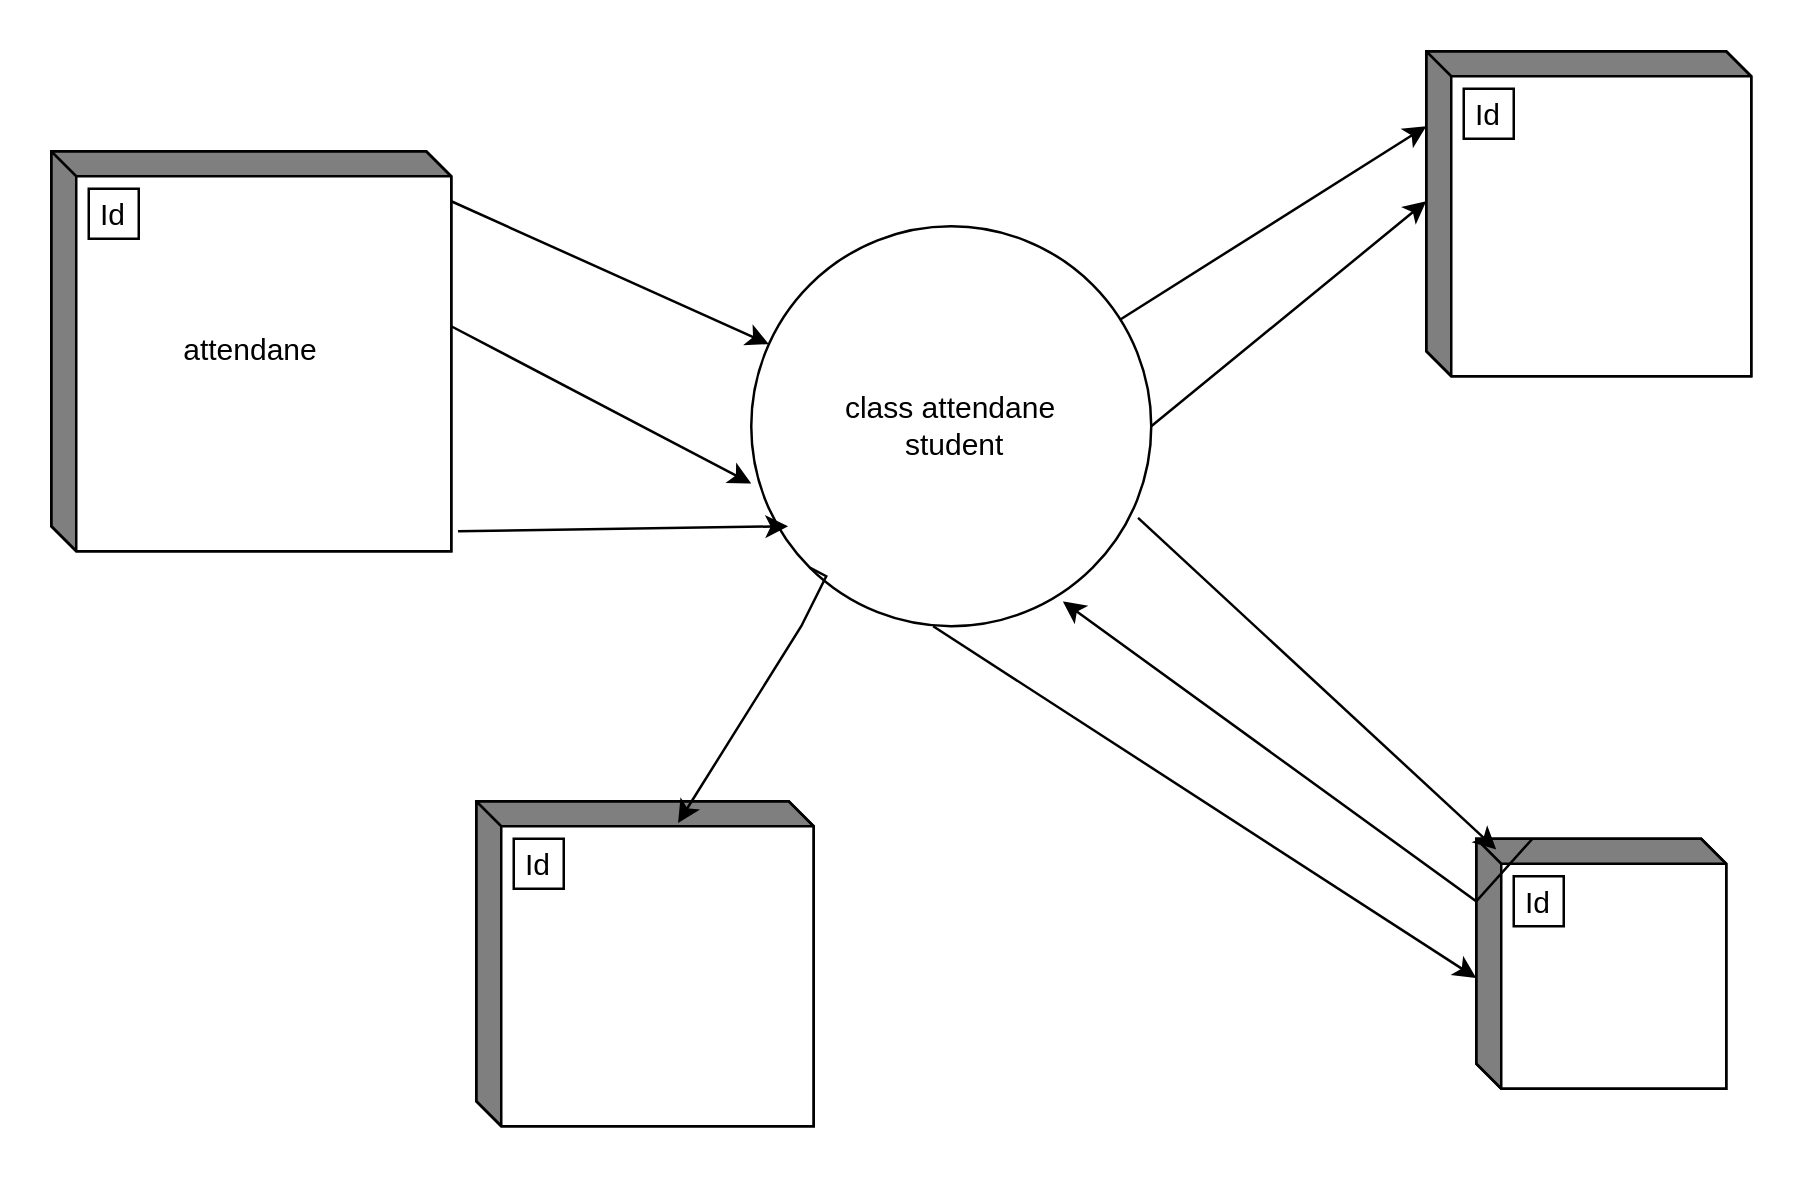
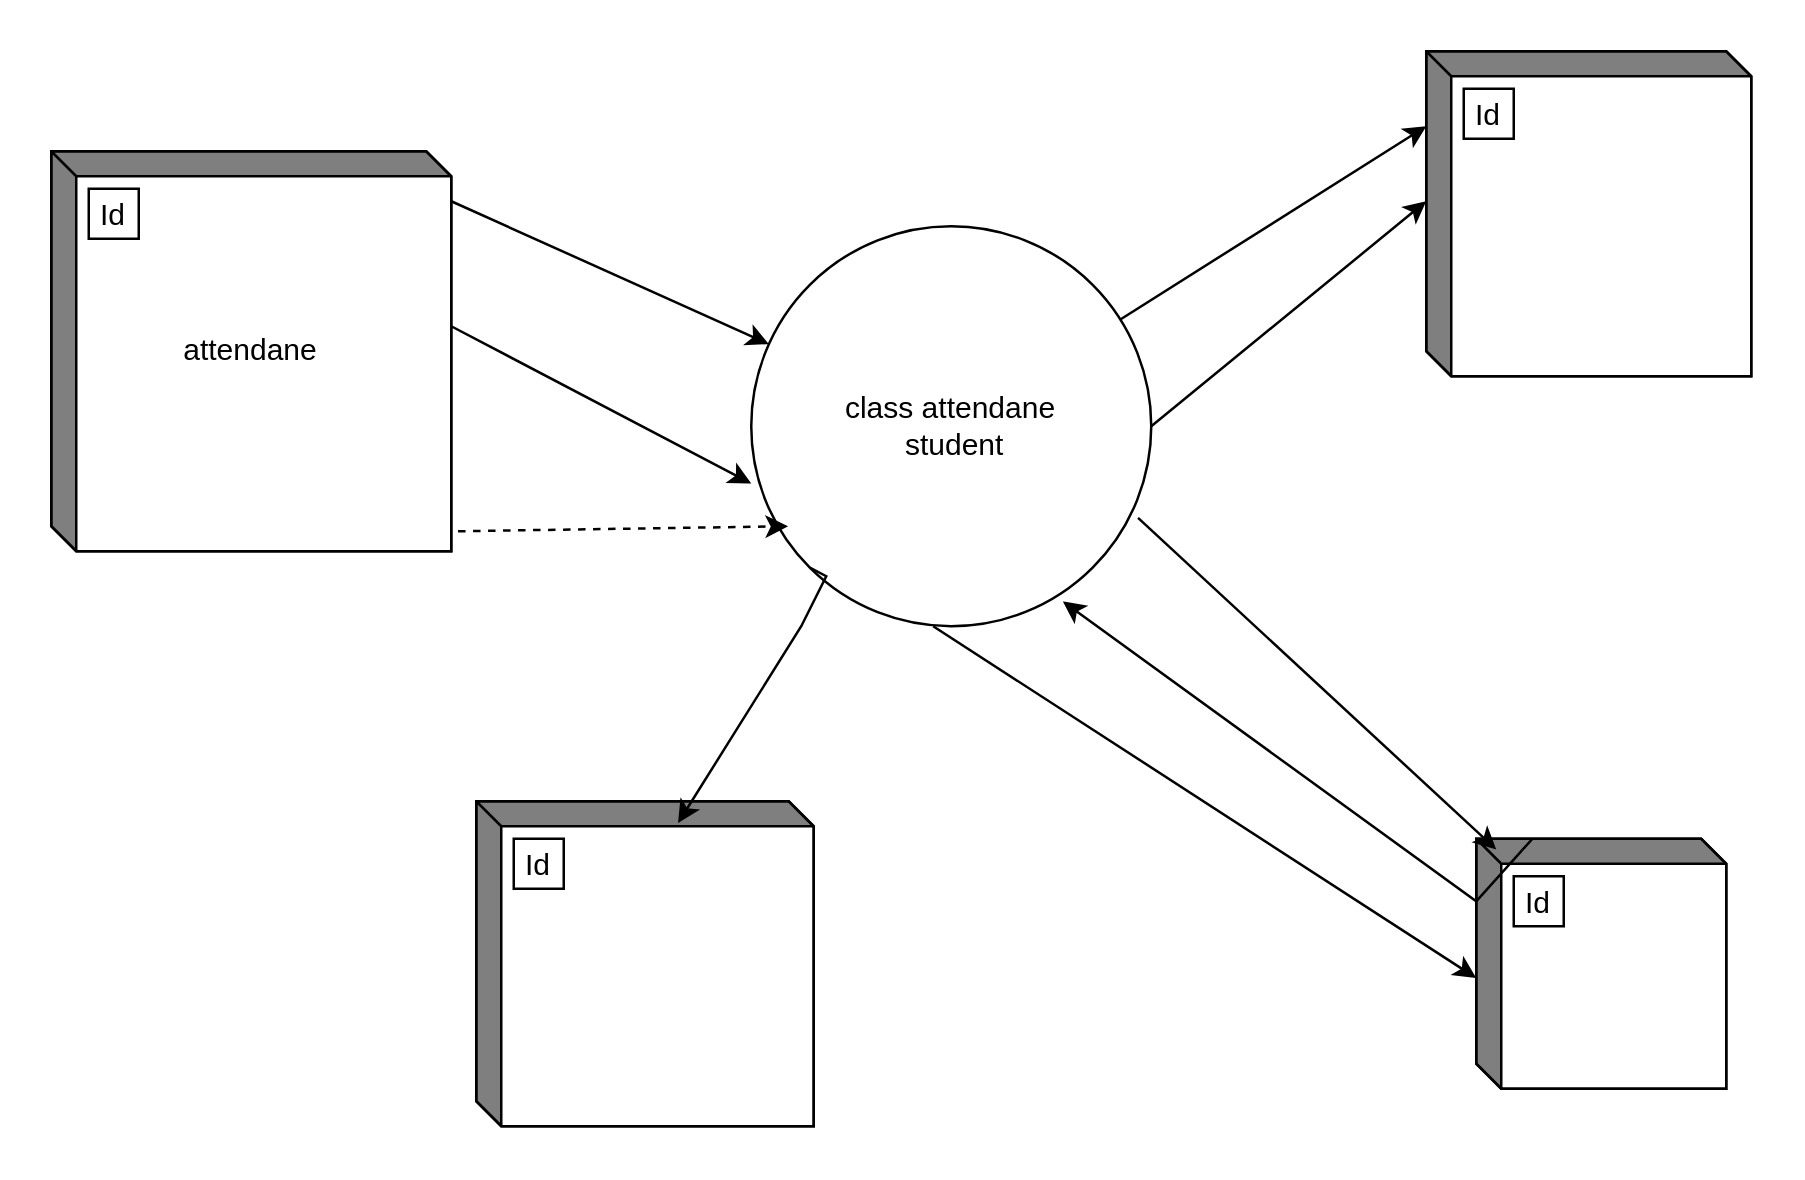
  <mxCell id="0" />
  <mxCell id="1" parent="0" />
  <mxCell id="2" value="attendane" style="html=1;dashed=0;whiteSpace=wrap;shape=mxgraph.dfd.externalEntity" vertex="1" parent="1"><mxGeometry x="20" y="60" width="160" height="160" as="geometry" /></mxCell>
  <mxCell id="3" value="Id" style="autosize=1;part=1;resizable=0;strokeColor=inherit;fillColor=inherit;gradientColor=inherit;" vertex="1" parent="2"><mxGeometry width="20" height="20" relative="1" as="geometry"><mxPoint x="15" y="15" as="offset" /></mxGeometry></mxCell>
  <mxCell id="4" value="" style="html=1;dashed=0;whiteSpace=wrap;shape=mxgraph.dfd.externalEntity" vertex="1" parent="1"><mxGeometry x="570" y="20" width="130" height="130" as="geometry" /></mxCell>
  <mxCell id="5" value="Id" style="autosize=1;part=1;resizable=0;strokeColor=inherit;fillColor=inherit;gradientColor=inherit;" vertex="1" parent="4"><mxGeometry width="20" height="20" relative="1" as="geometry"><mxPoint x="15" y="15" as="offset" /></mxGeometry></mxCell>
  <mxCell id="6" value="" style="html=1;dashed=0;whiteSpace=wrap;shape=mxgraph.dfd.externalEntity" vertex="1" parent="1"><mxGeometry x="190" y="320" width="135" height="130" as="geometry" /></mxCell>
  <mxCell id="7" value="Id" style="autosize=1;part=1;resizable=0;strokeColor=inherit;fillColor=inherit;gradientColor=inherit;" vertex="1" parent="6"><mxGeometry width="20" height="20" relative="1" as="geometry"><mxPoint x="15" y="15" as="offset" /></mxGeometry></mxCell>
  <mxCell id="8" value="class attendane&lt;div&gt;&amp;nbsp;student&lt;/div&gt;" style="shape=ellipse;html=1;dashed=0;whiteSpace=wrap;aspect=fixed;perimeter=ellipsePerimeter;" vertex="1" parent="1"><mxGeometry x="300" y="90" width="160" height="160" as="geometry" /></mxCell>
  <mxCell id="9" value="" style="edgeStyle=none;orthogonalLoop=1;jettySize=auto;html=1;rounded=0;" edge="1" parent="1" target="8"><mxGeometry width="100" relative="1" as="geometry"><mxPoint x="180" y="80" as="sourcePoint" /><mxPoint x="307.6" y="119.28" as="targetPoint" /></mxGeometry></mxCell>
  <mxCell id="10" value="" style="edgeStyle=none;orthogonalLoop=1;jettySize=auto;html=1;rounded=0;entryX=0;entryY=0.643;entryDx=0;entryDy=0;entryPerimeter=0;" edge="1" parent="1" target="8"><mxGeometry width="100" relative="1" as="geometry"><mxPoint x="180" y="130" as="sourcePoint" /><mxPoint x="280" y="130" as="targetPoint" /></mxGeometry></mxCell>
  <mxCell id="11" value="" style="endArrow=classic;html=1;rounded=0;entryX=0;entryY=0;entryDx=0;entryDy=30;entryPerimeter=0;" edge="1" parent="1" source="8" target="4"><mxGeometry width="50" height="50" relative="1" as="geometry"><mxPoint x="480" y="120" as="sourcePoint" /><mxPoint x="530" y="70" as="targetPoint" /></mxGeometry></mxCell>
- <mxCell id="12" value="" style="edgeStyle=none;orthogonalLoop=1;jettySize=auto;html=1;rounded=0;exitX=1.017;exitY=0.95;exitDx=0;exitDy=0;exitPerimeter=0;entryX=0.092;entryY=0.75;entryDx=0;entryDy=0;entryPerimeter=0;" edge="1" parent="1" source="2" target="8"><mxGeometry width="100" relative="1" as="geometry"><mxPoint x="240" y="210" as="sourcePoint" /><mxPoint x="290" y="220" as="targetPoint" /><Array as="points" /></mxGeometry></mxCell>
+ <mxCell id="12" value="" style="edgeStyle=none;orthogonalLoop=1;jettySize=auto;html=1;rounded=0;exitX=1.017;exitY=0.95;exitDx=0;exitDy=0;exitPerimeter=0;entryX=0.092;entryY=0.75;entryDx=0;entryDy=0;entryPerimeter=0;dashed=1;" edge="1" parent="1" source="2" target="8"><mxGeometry width="100" relative="1" as="geometry"><mxPoint x="240" y="210" as="sourcePoint" /><mxPoint x="290" y="220" as="targetPoint" /><Array as="points" /></mxGeometry></mxCell>
  <mxCell id="13" value="" style="edgeStyle=none;orthogonalLoop=1;jettySize=auto;html=1;rounded=0;entryX=0.598;entryY=0.067;entryDx=0;entryDy=0;entryPerimeter=0;exitX=0;exitY=1;exitDx=0;exitDy=0;" edge="1" parent="1" source="8" target="6"><mxGeometry width="100" relative="1" as="geometry"><mxPoint x="310" y="250" as="sourcePoint" /><mxPoint x="325" y="310" as="targetPoint" /><Array as="points"><mxPoint x="330" y="230" /><mxPoint x="320" y="250" /></Array></mxGeometry></mxCell>
  <mxCell id="14" style="edgeStyle=orthogonalEdgeStyle;rounded=0;orthogonalLoop=1;jettySize=auto;html=1;exitX=0;exitY=0;exitDx=0;exitDy=45;exitPerimeter=0;entryX=0;entryY=0;entryDx=0;entryDy=45;entryPerimeter=0;" edge="1" parent="1" source="15" target="15"><mxGeometry relative="1" as="geometry"><mxPoint x="560" y="390" as="targetPoint" /></mxGeometry></mxCell>
  <mxCell id="15" value="" style="html=1;dashed=0;whiteSpace=wrap;shape=mxgraph.dfd.externalEntity" vertex="1" parent="1"><mxGeometry x="590" y="335" width="100" height="100" as="geometry" /></mxCell>
  <mxCell id="16" value="Id" style="autosize=1;part=1;resizable=0;strokeColor=inherit;fillColor=inherit;gradientColor=inherit;" vertex="1" parent="15"><mxGeometry width="20" height="20" relative="1" as="geometry"><mxPoint x="15" y="15" as="offset" /></mxGeometry></mxCell>
  <mxCell id="17" value="" style="edgeStyle=none;orthogonalLoop=1;jettySize=auto;html=1;rounded=0;entryX=0;entryY=0.557;entryDx=0;entryDy=0;entryPerimeter=0;exitX=0.563;exitY=1;exitDx=0;exitDy=0;exitPerimeter=0;" edge="1" parent="1" target="15"><mxGeometry width="100" relative="1" as="geometry"><mxPoint x="372.78" y="250" as="sourcePoint" /><mxPoint x="570" y="365.3" as="targetPoint" /><Array as="points" /></mxGeometry></mxCell>
  <mxCell id="18" value="" style="edgeStyle=none;orthogonalLoop=1;jettySize=auto;html=1;rounded=0;exitX=0;exitY=0;exitDx=22.5;exitDy=0;exitPerimeter=0;entryX=0.779;entryY=0.938;entryDx=0;entryDy=0;entryPerimeter=0;" edge="1" parent="1" source="15" target="8"><mxGeometry width="100" relative="1" as="geometry"><mxPoint x="470" y="240" as="sourcePoint" /><mxPoint x="440" y="230" as="targetPoint" /><Array as="points"><mxPoint x="590" y="360" /></Array></mxGeometry></mxCell>
  <mxCell id="19" value="" style="edgeStyle=none;orthogonalLoop=1;jettySize=auto;html=1;rounded=0;entryX=0.08;entryY=0.043;entryDx=0;entryDy=0;entryPerimeter=0;exitX=0.967;exitY=0.729;exitDx=0;exitDy=0;exitPerimeter=0;" edge="1" parent="1" source="8" target="15"><mxGeometry width="100" relative="1" as="geometry"><mxPoint x="440" y="230" as="sourcePoint" /><mxPoint x="600" y="320" as="targetPoint" /><Array as="points" /></mxGeometry></mxCell>
  <mxCell id="20" value="" style="edgeStyle=none;orthogonalLoop=1;jettySize=auto;html=1;rounded=0;entryX=0;entryY=0;entryDx=0;entryDy=60;entryPerimeter=0;exitX=1;exitY=0.5;exitDx=0;exitDy=0;" edge="1" parent="1" source="8" target="4"><mxGeometry width="100" relative="1" as="geometry"><mxPoint x="450" y="170" as="sourcePoint" /><mxPoint x="550" y="170" as="targetPoint" /><Array as="points" /></mxGeometry></mxCell>
